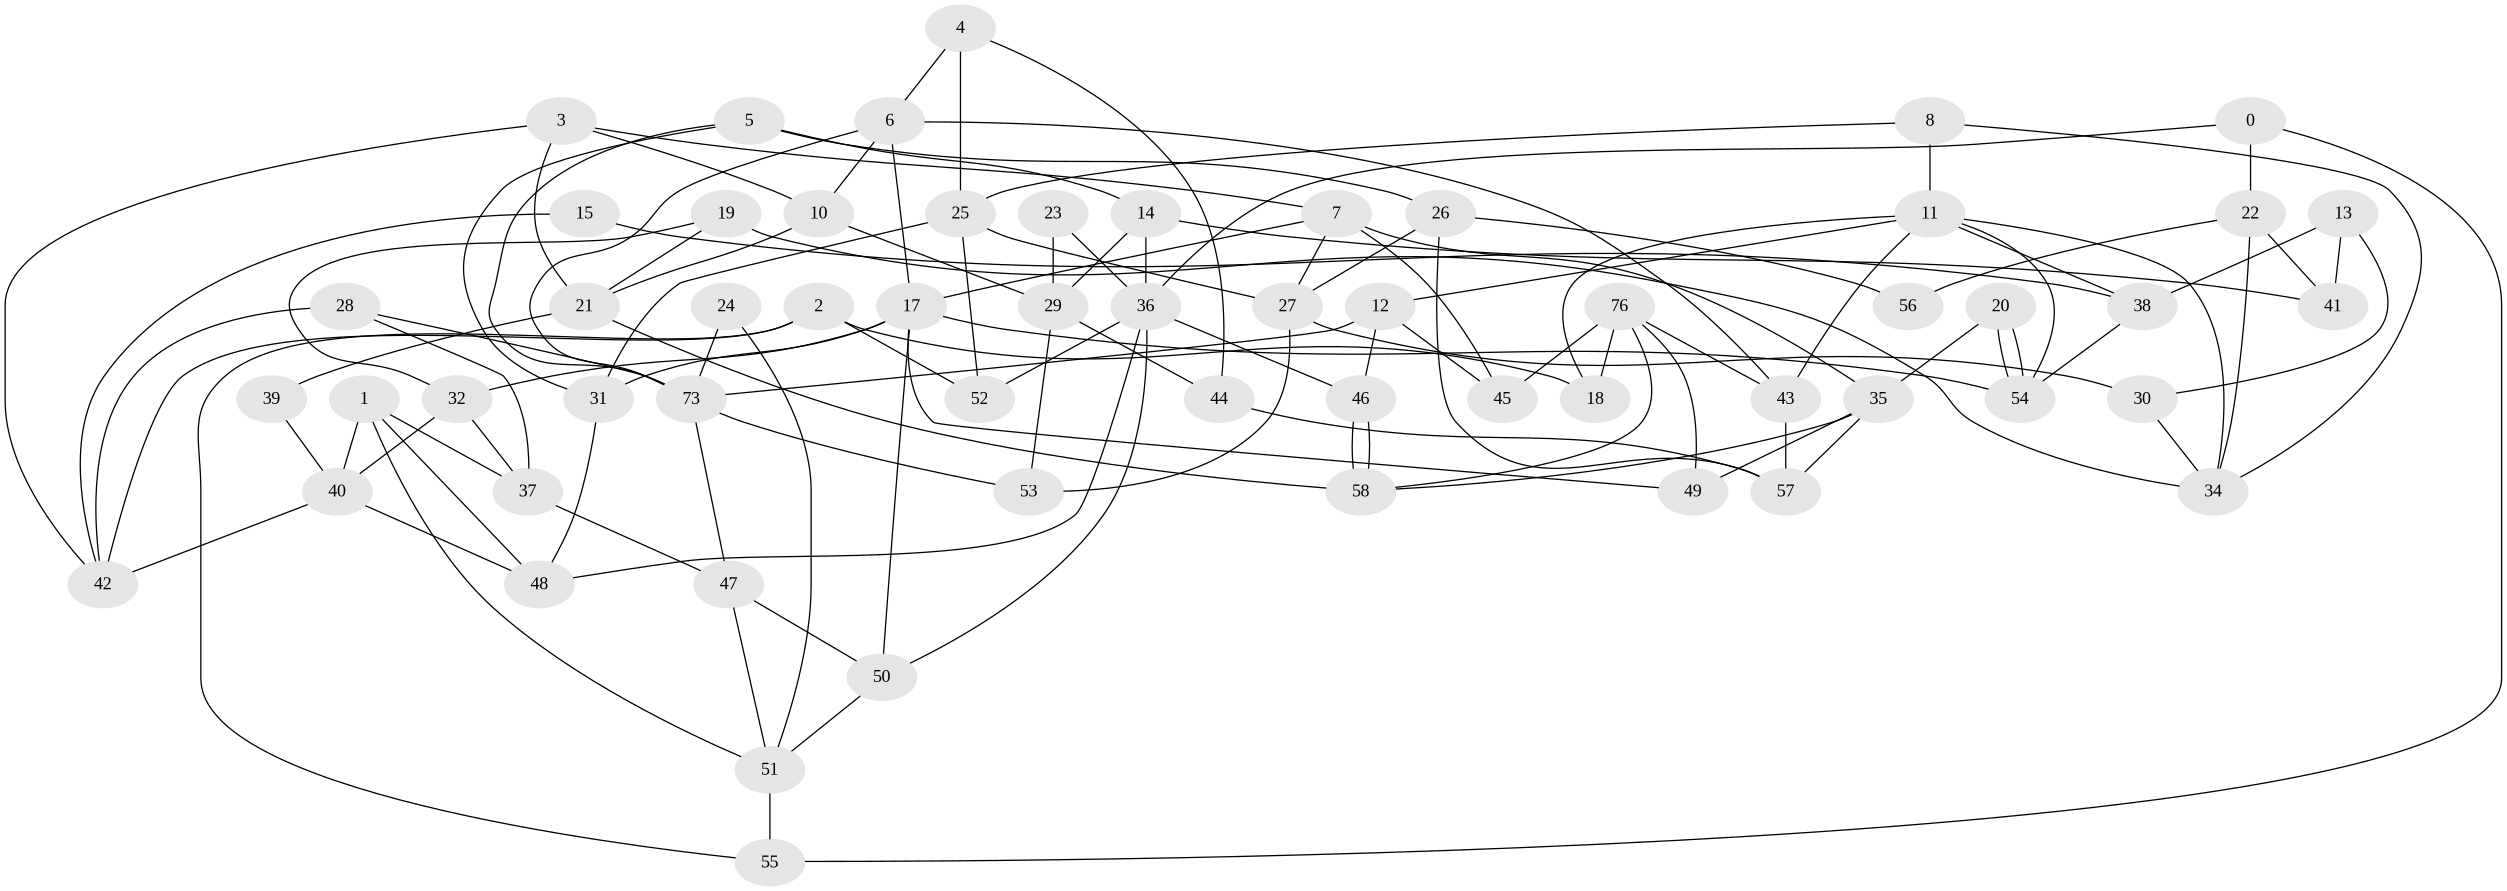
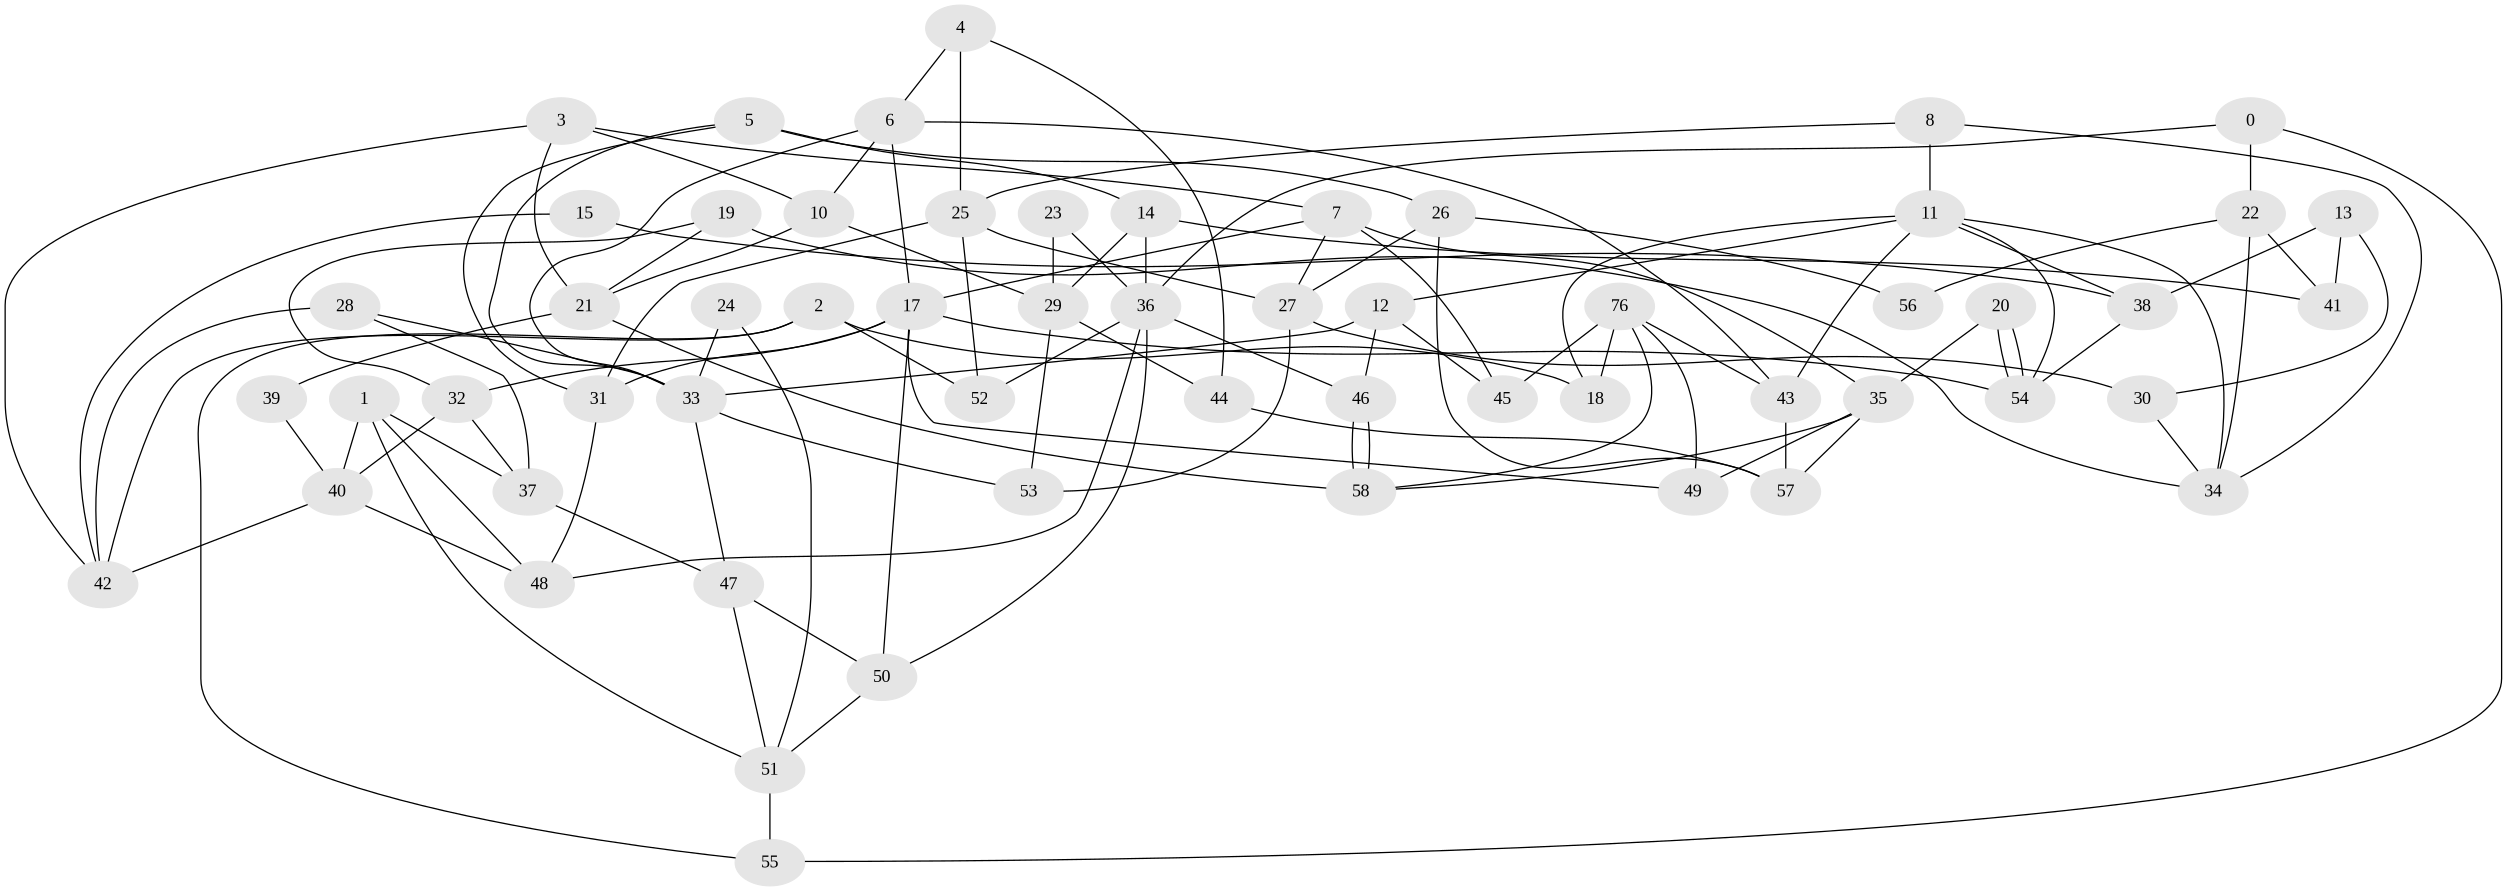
  graph {
    fontname="Liberation Serif"
    node [color=gray90 fontname="Liberation Serif" style=filled]
    edge [fontname="Liberation Serif"]
    1
    37
    40
    48
    51
    47
    42
    55
    2
    18
    52
    3
    7
    10
    21
    17
    27
    35
    45
    29
    58
    39
    4
    6
    25
    44
-   33 [label=73]
+   33
    43
    31
    57
    5
    14
    26
    36
    41
    56
    53
    54
    49
    32
    50
    30
    8
    11
    34
    12
    38
    n48 [label=0]
    22
    46
    13
    15
    n53 [label=76]
    19
    20
    23
    24
    28
    1 -- 37
    1 -- 40
    1 -- 48
    1 -- 51
    37 -- 47
    40 -- 48
    40 -- 42
    51 -- 55
    47 -- 51
    47 -- 50
    2 -- 42
    2 -- 55
    2 -- 18
    2 -- 52
    3 -- 42
    3 -- 7
    3 -- 10
    3 -- 21
    7 -- 17
    7 -- 27
    7 -- 35
    7 -- 45
    10 -- 21
    10 -- 29
    21 -- 58
    21 -- 39
    17 -- 31
    17 -- 54
    17 -- 49
    17 -- 32
    17 -- 50
    27 -- 53
    27 -- 30
    35 -- 58
    35 -- 57
    35 -- 49
    29 -- 44
    29 -- 53
    39 -- 40
    4 -- 6
    4 -- 25
    4 -- 44
    6 -- 10
    6 -- 17
    6 -- 33
    6 -- 43
    25 -- 52
    25 -- 27
    25 -- 31
    44 -- 57
    33 -- 47
    33 -- 53
    43 -- 57
    31 -- 48
    5 -- 33
    5 -- 31
    5 -- 14
    5 -- 26
    14 -- 29
    14 -- 36
    14 -- 41
    26 -- 27
    26 -- 57
    26 -- 56
    36 -- 48
    36 -- 52
    36 -- 50
    36 -- 46
    32 -- 37
    32 -- 40
    50 -- 51
    30 -- 34
    8 -- 25
    8 -- 11
    8 -- 34
    11 -- 18
    11 -- 43
    11 -- 54
    11 -- 34
    11 -- 12
    11 -- 38
    12 -- 45
    12 -- 33
    12 -- 46
    38 -- 54
    n48 -- 55
    n48 -- 36
    n48 -- 22
    22 -- 41
    22 -- 56
    22 -- 34
    46 -- 58
    46 -- 58
    13 -- 41
    13 -- 30
    13 -- 38
    15 -- 42
    15 -- 38
    n53 -- 18
    n53 -- 45
    n53 -- 58
    n53 -- 43
    n53 -- 49
    19 -- 21
    19 -- 32
    19 -- 34
    20 -- 35
    20 -- 54
    20 -- 54
    23 -- 29
    23 -- 36
    24 -- 51
    24 -- 33
    28 -- 37
    28 -- 42
    28 -- 33
  }
